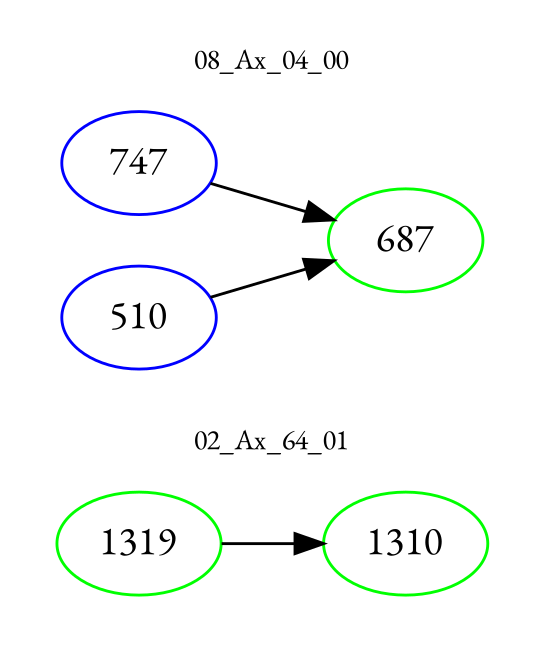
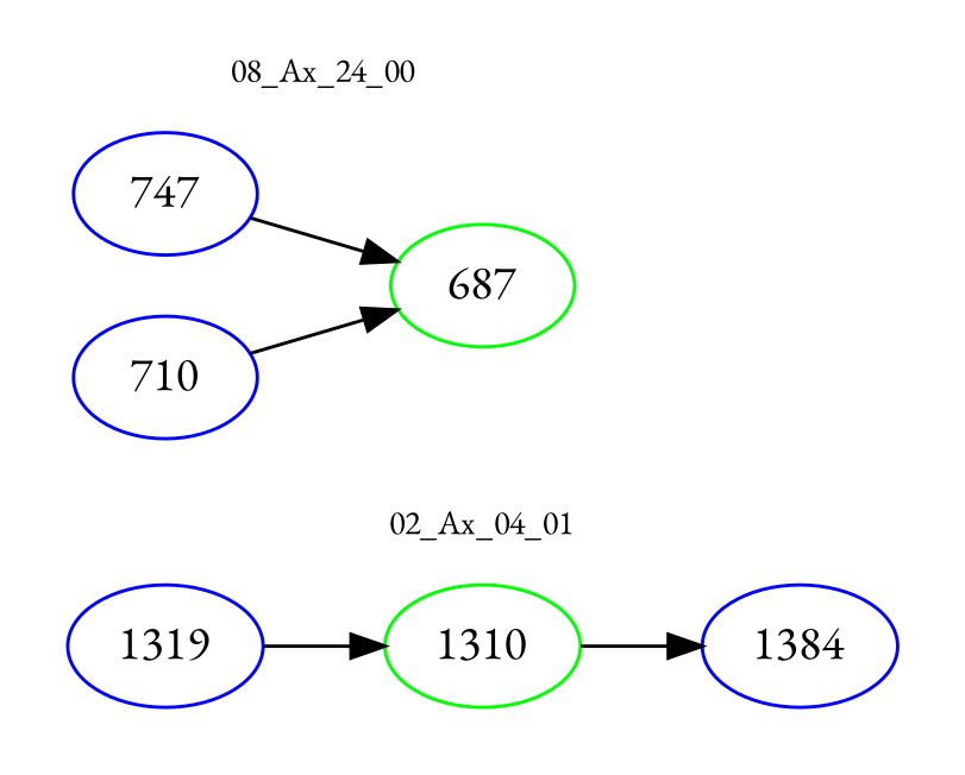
  digraph {
    fontname="EB Garamond"
    rankdir=LR
    node [color=blue fontname="EB Garamond"]
    edge [color=black fontname="EB Garamond"]
-   n1 [color=green label=1319]
+   n1 [label=1319]
    n2 [color=green label=1310]
+   n3 [label=1384]
    n4 [label=747]
    n5 [color=green label=687]
-   n6 [label=510]
+   n6 [label=710]
    subgraph cluster_1 {
      color=white
      fontsize=10
-     label="02_Ax_64_01"
+     label="02_Ax_04_01"
      n1
      n2
+     n3
    }
    subgraph cluster_2 {
      color=white
      fontsize=10
-     label="08_Ax_04_00"
+     label="08_Ax_24_00"
      n4
      n5
      n6
    }
    n1 -> n2
+   n2 -> n3
    n4 -> n5
    n6 -> n5
  }
